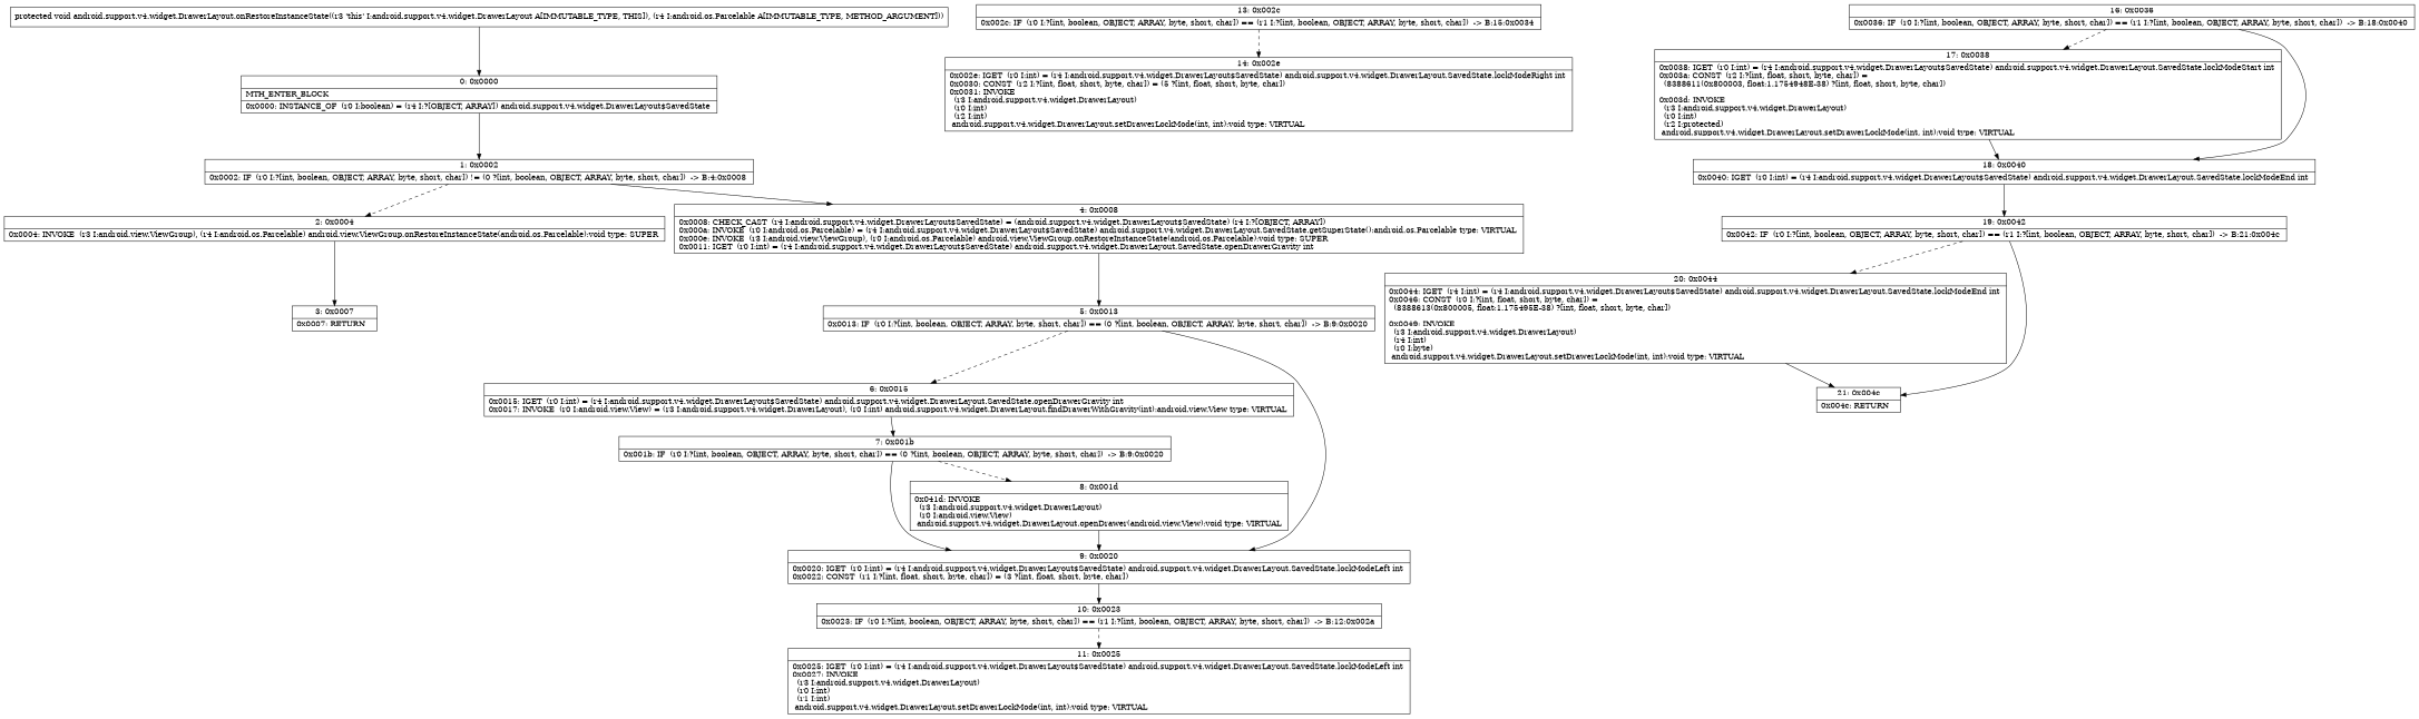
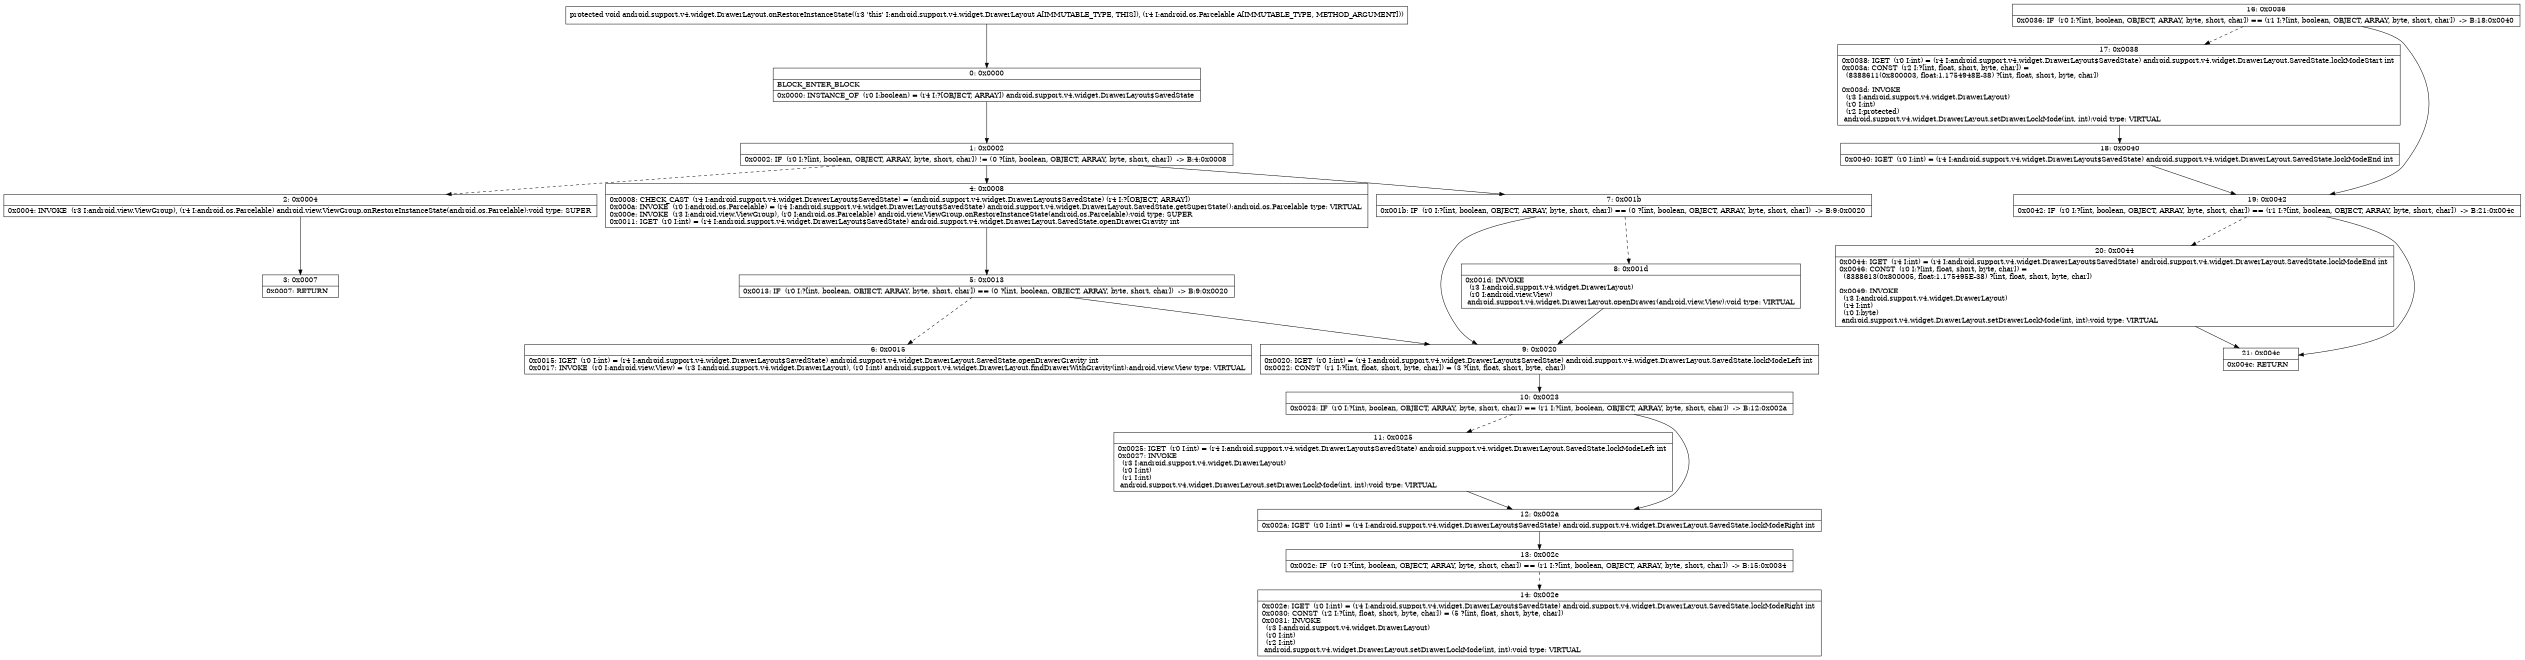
  digraph {
    node [shape=record]
-   n1 [label="{0\:\ 0x0000|MTH_ENTER_BLOCK\l|0x0000: INSTANCE_OF  (r0 I:boolean) = (r4 I:?[OBJECT, ARRAY]) android.support.v4.widget.DrawerLayout$SavedState \l}"]
+   n1 [label="{0\:\ 0x0000|BLOCK_ENTER_BLOCK\l|0x0000: INSTANCE_OF  (r0 I:boolean) = (r4 I:?[OBJECT, ARRAY]) android.support.v4.widget.DrawerLayout$SavedState \l}"]
    n2 [label="{1\:\ 0x0002|0x0002: IF  (r0 I:?[int, boolean, OBJECT, ARRAY, byte, short, char]) != (0 ?[int, boolean, OBJECT, ARRAY, byte, short, char])  \-\> B:4:0x0008 \l}"]
    n3 [label="{2\:\ 0x0004|0x0004: INVOKE  (r3 I:android.view.ViewGroup), (r4 I:android.os.Parcelable) android.view.ViewGroup.onRestoreInstanceState(android.os.Parcelable):void type: SUPER \l}"]
    n4 [label="{4\:\ 0x0008|0x0008: CHECK_CAST  (r4 I:android.support.v4.widget.DrawerLayout$SavedState) = (android.support.v4.widget.DrawerLayout$SavedState) (r4 I:?[OBJECT, ARRAY]) \l0x000a: INVOKE  (r0 I:android.os.Parcelable) = (r4 I:android.support.v4.widget.DrawerLayout$SavedState) android.support.v4.widget.DrawerLayout.SavedState.getSuperState():android.os.Parcelable type: VIRTUAL \l0x000e: INVOKE  (r3 I:android.view.ViewGroup), (r0 I:android.os.Parcelable) android.view.ViewGroup.onRestoreInstanceState(android.os.Parcelable):void type: SUPER \l0x0011: IGET  (r0 I:int) = (r4 I:android.support.v4.widget.DrawerLayout$SavedState) android.support.v4.widget.DrawerLayout.SavedState.openDrawerGravity int \l}"]
    n5 [label="{3\:\ 0x0007|0x0007: RETURN   \l}"]
    n6 [label="{5\:\ 0x0013|0x0013: IF  (r0 I:?[int, boolean, OBJECT, ARRAY, byte, short, char]) == (0 ?[int, boolean, OBJECT, ARRAY, byte, short, char])  \-\> B:9:0x0020 \l}"]
    n7 [label="{6\:\ 0x0015|0x0015: IGET  (r0 I:int) = (r4 I:android.support.v4.widget.DrawerLayout$SavedState) android.support.v4.widget.DrawerLayout.SavedState.openDrawerGravity int \l0x0017: INVOKE  (r0 I:android.view.View) = (r3 I:android.support.v4.widget.DrawerLayout), (r0 I:int) android.support.v4.widget.DrawerLayout.findDrawerWithGravity(int):android.view.View type: VIRTUAL \l}"]
    n8 [label="{9\:\ 0x0020|0x0020: IGET  (r0 I:int) = (r4 I:android.support.v4.widget.DrawerLayout$SavedState) android.support.v4.widget.DrawerLayout.SavedState.lockModeLeft int \l0x0022: CONST  (r1 I:?[int, float, short, byte, char]) = (3 ?[int, float, short, byte, char]) \l}"]
    n9 [label="{7\:\ 0x001b|0x001b: IF  (r0 I:?[int, boolean, OBJECT, ARRAY, byte, short, char]) == (0 ?[int, boolean, OBJECT, ARRAY, byte, short, char])  \-\> B:9:0x0020 \l}"]
    n10 [label="{10\:\ 0x0023|0x0023: IF  (r0 I:?[int, boolean, OBJECT, ARRAY, byte, short, char]) == (r1 I:?[int, boolean, OBJECT, ARRAY, byte, short, char])  \-\> B:12:0x002a \l}"]
-   n11 [label="{8\:\ 0x001d|0x041d: INVOKE  \l  (r3 I:android.support.v4.widget.DrawerLayout)\l  (r0 I:android.view.View)\l android.support.v4.widget.DrawerLayout.openDrawer(android.view.View):void type: VIRTUAL \l}"]
+   n11 [label="{8\:\ 0x001d|0x001d: INVOKE  \l  (r3 I:android.support.v4.widget.DrawerLayout)\l  (r0 I:android.view.View)\l android.support.v4.widget.DrawerLayout.openDrawer(android.view.View):void type: VIRTUAL \l}"]
    n12 [label="{11\:\ 0x0025|0x0025: IGET  (r0 I:int) = (r4 I:android.support.v4.widget.DrawerLayout$SavedState) android.support.v4.widget.DrawerLayout.SavedState.lockModeLeft int \l0x0027: INVOKE  \l  (r3 I:android.support.v4.widget.DrawerLayout)\l  (r0 I:int)\l  (r1 I:int)\l android.support.v4.widget.DrawerLayout.setDrawerLockMode(int, int):void type: VIRTUAL \l}"]
+   n13 [label="{12\:\ 0x002a|0x002a: IGET  (r0 I:int) = (r4 I:android.support.v4.widget.DrawerLayout$SavedState) android.support.v4.widget.DrawerLayout.SavedState.lockModeRight int \l}"]
    n14 [label="{13\:\ 0x002c|0x002c: IF  (r0 I:?[int, boolean, OBJECT, ARRAY, byte, short, char]) == (r1 I:?[int, boolean, OBJECT, ARRAY, byte, short, char])  \-\> B:15:0x0034 \l}"]
    n15 [label="{14\:\ 0x002e|0x002e: IGET  (r0 I:int) = (r4 I:android.support.v4.widget.DrawerLayout$SavedState) android.support.v4.widget.DrawerLayout.SavedState.lockModeRight int \l0x0030: CONST  (r2 I:?[int, float, short, byte, char]) = (5 ?[int, float, short, byte, char]) \l0x0031: INVOKE  \l  (r3 I:android.support.v4.widget.DrawerLayout)\l  (r0 I:int)\l  (r2 I:int)\l android.support.v4.widget.DrawerLayout.setDrawerLockMode(int, int):void type: VIRTUAL \l}"]
    n16 [label="{16\:\ 0x0036|0x0036: IF  (r0 I:?[int, boolean, OBJECT, ARRAY, byte, short, char]) == (r1 I:?[int, boolean, OBJECT, ARRAY, byte, short, char])  \-\> B:18:0x0040 \l}"]
    n17 [label="{17\:\ 0x0038|0x0038: IGET  (r0 I:int) = (r4 I:android.support.v4.widget.DrawerLayout$SavedState) android.support.v4.widget.DrawerLayout.SavedState.lockModeStart int \l0x003a: CONST  (r2 I:?[int, float, short, byte, char]) = \l  (8388611(0x800003, float:1.1754948E\-38) ?[int, float, short, byte, char])\l \l0x003d: INVOKE  \l  (r3 I:android.support.v4.widget.DrawerLayout)\l  (r0 I:int)\l  (r2 I:protected)\l android.support.v4.widget.DrawerLayout.setDrawerLockMode(int, int):void type: VIRTUAL \l}"]
    n18 [label="{18\:\ 0x0040|0x0040: IGET  (r0 I:int) = (r4 I:android.support.v4.widget.DrawerLayout$SavedState) android.support.v4.widget.DrawerLayout.SavedState.lockModeEnd int \l}"]
    n19 [label="{19\:\ 0x0042|0x0042: IF  (r0 I:?[int, boolean, OBJECT, ARRAY, byte, short, char]) == (r1 I:?[int, boolean, OBJECT, ARRAY, byte, short, char])  \-\> B:21:0x004c \l}"]
    n20 [label="{20\:\ 0x0044|0x0044: IGET  (r4 I:int) = (r4 I:android.support.v4.widget.DrawerLayout$SavedState) android.support.v4.widget.DrawerLayout.SavedState.lockModeEnd int \l0x0046: CONST  (r0 I:?[int, float, short, byte, char]) = \l  (8388613(0x800005, float:1.175495E\-38) ?[int, float, short, byte, char])\l \l0x0049: INVOKE  \l  (r3 I:android.support.v4.widget.DrawerLayout)\l  (r4 I:int)\l  (r0 I:byte)\l android.support.v4.widget.DrawerLayout.setDrawerLockMode(int, int):void type: VIRTUAL \l}"]
    n21 [label="{21\:\ 0x004c|0x004c: RETURN   \l}"]
    n22 [label="{protected void android.support.v4.widget.DrawerLayout.onRestoreInstanceState((r3 'this' I:android.support.v4.widget.DrawerLayout A[IMMUTABLE_TYPE, THIS]), (r4 I:android.os.Parcelable A[IMMUTABLE_TYPE, METHOD_ARGUMENT])) }"]
    n1 -> n2
    n2 -> n3 [style=dashed]
    n2 -> n4
    n3 -> n5
    n4 -> n6
    n6 -> n7 [style=dashed]
    n6 -> n8
-   n7 -> n9
+   n2 -> n9
    n8 -> n10
    n9 -> n8
    n9 -> n11 [style=dashed]
    n10 -> n12 [style=dashed]
+   n10 -> n13
    n11 -> n8
+   n12 -> n13
+   n13 -> n14
    n14 -> n15 [style=dashed]
    n16 -> n17 [style=dashed]
-   n16 -> n18
+   n16 -> n19
    n17 -> n18
    n18 -> n19
    n19 -> n20 [style=dashed]
    n19 -> n21
    n20 -> n21
    n22 -> n1
  }
